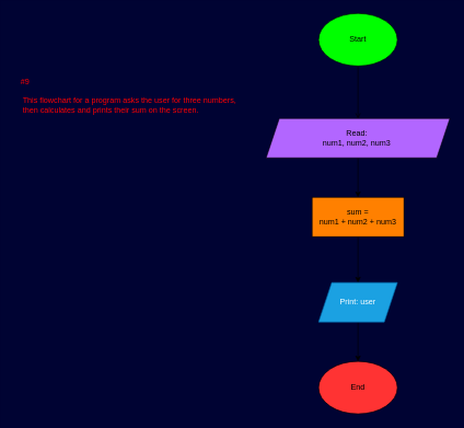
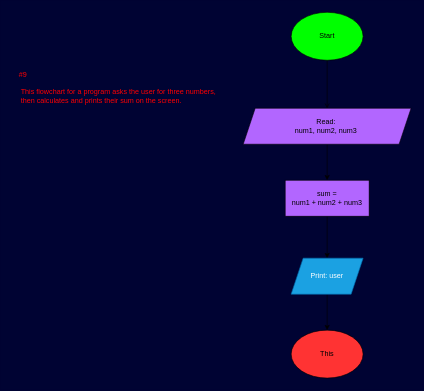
  <mxCell id="0" />
  <mxCell id="1" parent="0" />
  <mxCell id="2" value="" style="edgeStyle=orthogonalEdgeStyle;rounded=0;orthogonalLoop=1;jettySize=auto;html=1;endArrow=open;" parent="1" source="3" target="11" edge="1"><mxGeometry relative="1" as="geometry" /></mxCell>
  <mxCell id="3" value="Start" style="ellipse;whiteSpace=wrap;html=1;fillColor=#00FF00;" parent="1" vertex="1"><mxGeometry x="485" y="20" width="120" height="80" as="geometry" /></mxCell>
  <mxCell id="4" value="&lt;div style=&quot;text-align: left;&quot;&gt;&lt;span style=&quot;background-color: transparent;&quot;&gt;&lt;font style=&quot;color: rgb(255, 0, 0);&quot;&gt;#9&lt;/font&gt;&lt;/span&gt;&lt;/div&gt;&lt;div style=&quot;text-align: left;&quot;&gt;&lt;span style=&quot;background-color: transparent;&quot;&gt;&lt;font style=&quot;color: rgb(255, 0, 0);&quot;&gt;&lt;div&gt;&lt;br&gt;&lt;/div&gt;&lt;div&gt;&amp;nbsp;This flowchart for a program asks the user for three numbers,&lt;/div&gt;&lt;div&gt;&amp;nbsp;then calculates and prints their sum on the screen.&lt;/div&gt;&lt;div&gt;&lt;br&gt;&lt;/div&gt;&lt;/font&gt;&lt;/span&gt;&lt;/div&gt;" style="text;html=1;align=center;verticalAlign=middle;resizable=0;points=[];autosize=1;strokeColor=none;fillColor=none;" parent="1" vertex="1"><mxGeometry x="20" y="108" width="350" height="90" as="geometry" /></mxCell>
- <mxCell id="5" value="End" style="ellipse;whiteSpace=wrap;html=1;fillColor=#FF3333;" parent="1" vertex="1"><mxGeometry x="485" y="550" width="120" height="80" as="geometry" /></mxCell>
+ <mxCell id="5" value="This" style="ellipse;whiteSpace=wrap;html=1;fillColor=#FF3333;" parent="1" vertex="1"><mxGeometry x="485" y="550" width="120" height="80" as="geometry" /></mxCell>
  <mxCell id="6" value="" style="edgeStyle=orthogonalEdgeStyle;rounded=0;orthogonalLoop=1;jettySize=auto;html=1;" parent="1" source="7" target="9" edge="1"><mxGeometry relative="1" as="geometry" /></mxCell>
- <mxCell id="7" value="sum =&lt;div&gt;num1 + num2 + num3&lt;/div&gt;" style="rounded=0;whiteSpace=wrap;html=1;fillColor=#FF8000;" parent="1" vertex="1"><mxGeometry x="475" y="300" width="140" height="60" as="geometry" /></mxCell>
+ <mxCell id="7" value="sum =&lt;div&gt;num1 + num2 + num3&lt;/div&gt;" style="rounded=0;whiteSpace=wrap;html=1;fillColor=#b266ff;" parent="1" vertex="1"><mxGeometry x="475" y="300" width="140" height="60" as="geometry" /></mxCell>
  <mxCell id="8" value="" style="edgeStyle=orthogonalEdgeStyle;rounded=0;orthogonalLoop=1;jettySize=auto;html=1;" parent="1" source="9" target="5" edge="1"><mxGeometry relative="1" as="geometry" /></mxCell>
  <mxCell id="9" value="Print: user" style="shape=parallelogram;perimeter=parallelogramPerimeter;whiteSpace=wrap;html=1;fixedSize=1;fillColor=#1ba1e2;fontColor=#ffffff;strokeColor=#006EAF;" parent="1" vertex="1"><mxGeometry x="485" y="430" width="120" height="60" as="geometry" /></mxCell>
  <mxCell id="10" value="" style="edgeStyle=orthogonalEdgeStyle;rounded=0;orthogonalLoop=1;jettySize=auto;html=1;" parent="1" source="11" target="7" edge="1"><mxGeometry relative="1" as="geometry" /></mxCell>
  <mxCell id="11" value="Read:&amp;nbsp;&lt;div&gt;num1,&lt;span style=&quot;background-color: transparent; color: light-dark(rgb(0, 0, 0), rgb(255, 255, 255));&quot;&gt;&amp;nbsp;num2, num3&amp;nbsp;&lt;/span&gt;&lt;/div&gt;" style="shape=parallelogram;perimeter=parallelogramPerimeter;whiteSpace=wrap;html=1;fixedSize=1;fillColor=#B266FF;" parent="1" vertex="1"><mxGeometry x="405" y="180" width="280" height="60" as="geometry" /></mxCell>
